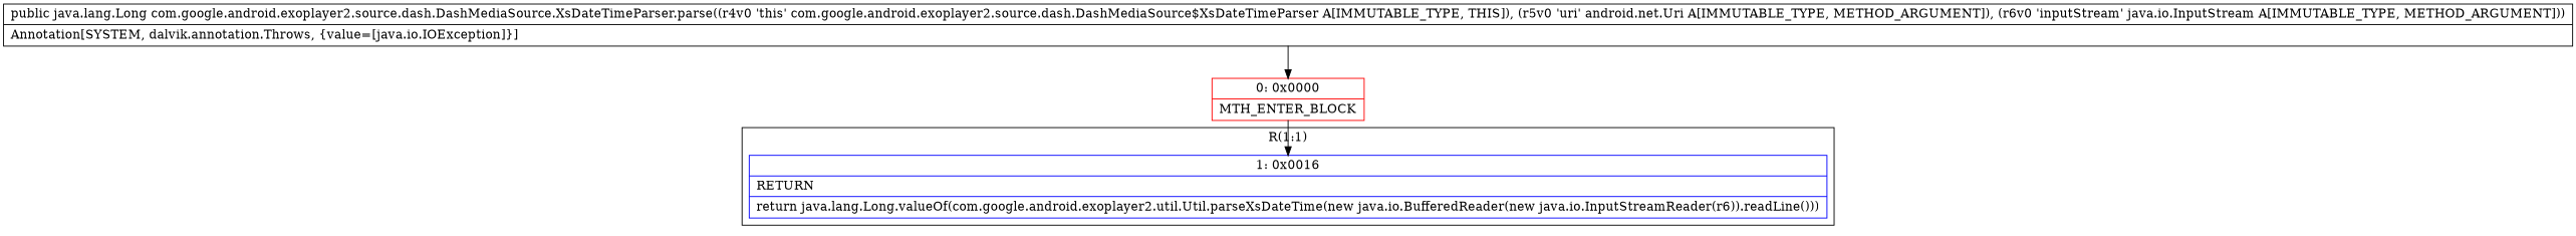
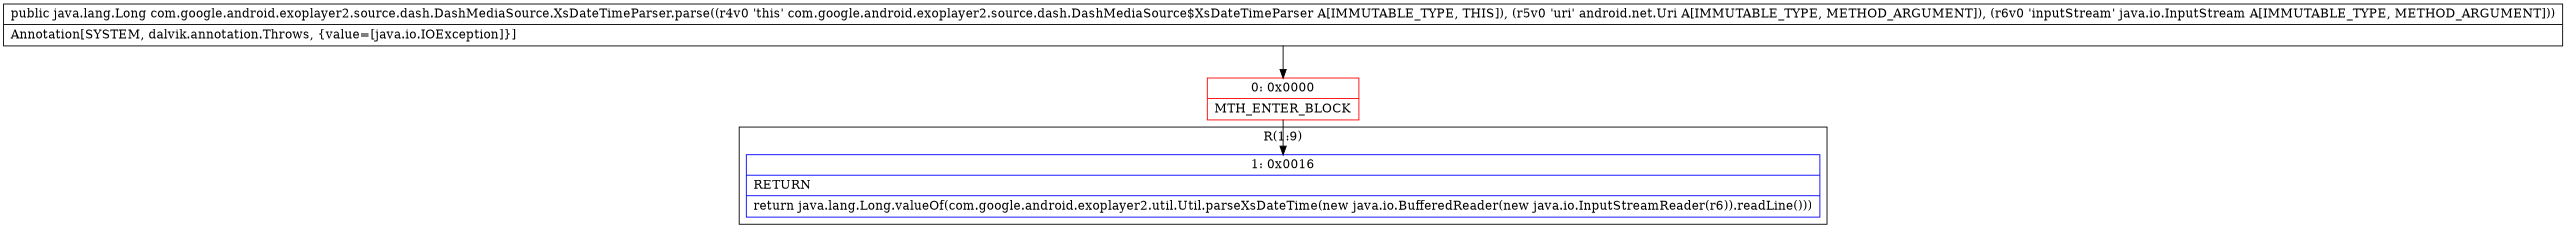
  digraph {
    node [shape=record]
    n1 [color=blue label="{1\:\ 0x0016|RETURN\l|return java.lang.Long.valueOf(com.google.android.exoplayer2.util.Util.parseXsDateTime(new java.io.BufferedReader(new java.io.InputStreamReader(r6)).readLine()))\l}"]
    n2 [color=red label="{0\:\ 0x0000|MTH_ENTER_BLOCK\l}"]
    n3 [label="{public java.lang.Long com.google.android.exoplayer2.source.dash.DashMediaSource.XsDateTimeParser.parse((r4v0 'this' com.google.android.exoplayer2.source.dash.DashMediaSource$XsDateTimeParser A[IMMUTABLE_TYPE, THIS]), (r5v0 'uri' android.net.Uri A[IMMUTABLE_TYPE, METHOD_ARGUMENT]), (r6v0 'inputStream' java.io.InputStream A[IMMUTABLE_TYPE, METHOD_ARGUMENT]))  | Annotation[SYSTEM, dalvik.annotation.Throws, \{value=[java.io.IOException]\}]\l}"]
    subgraph cluster_1 {
-     label="R(1:1)"
+     label="R(1:9)"
      n1
    }
    n2 -> n1
    n3 -> n2
  }
